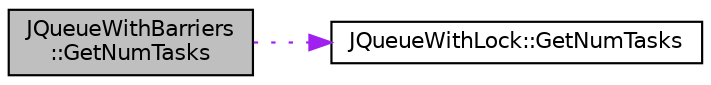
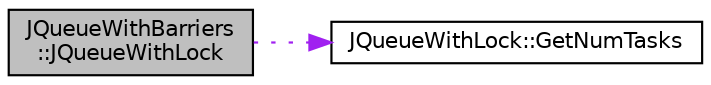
  digraph {
    rankdir=LR
    node [color=black fontname=Helvetica fontsize=10 shape=record style=filled]
-   n1 [fillcolor=grey75 fontcolor=black height=0.2 label="JQueueWithBarriers\l::GetNumTasks" width=0.4]
+   n1 [fillcolor=grey75 fontcolor=black height=0.2 label="JQueueWithBarriers\l::JQueueWithLock" width=0.4]
    n2 [fillcolor=white height=0.2 label="JQueueWithLock::GetNumTasks" width=0.4]
    n1 -> n2 [color=purple fontname=Helvetica fontsize=10 labelfontname=Helvetica labelfontsize=10 style=dotted]
  }
